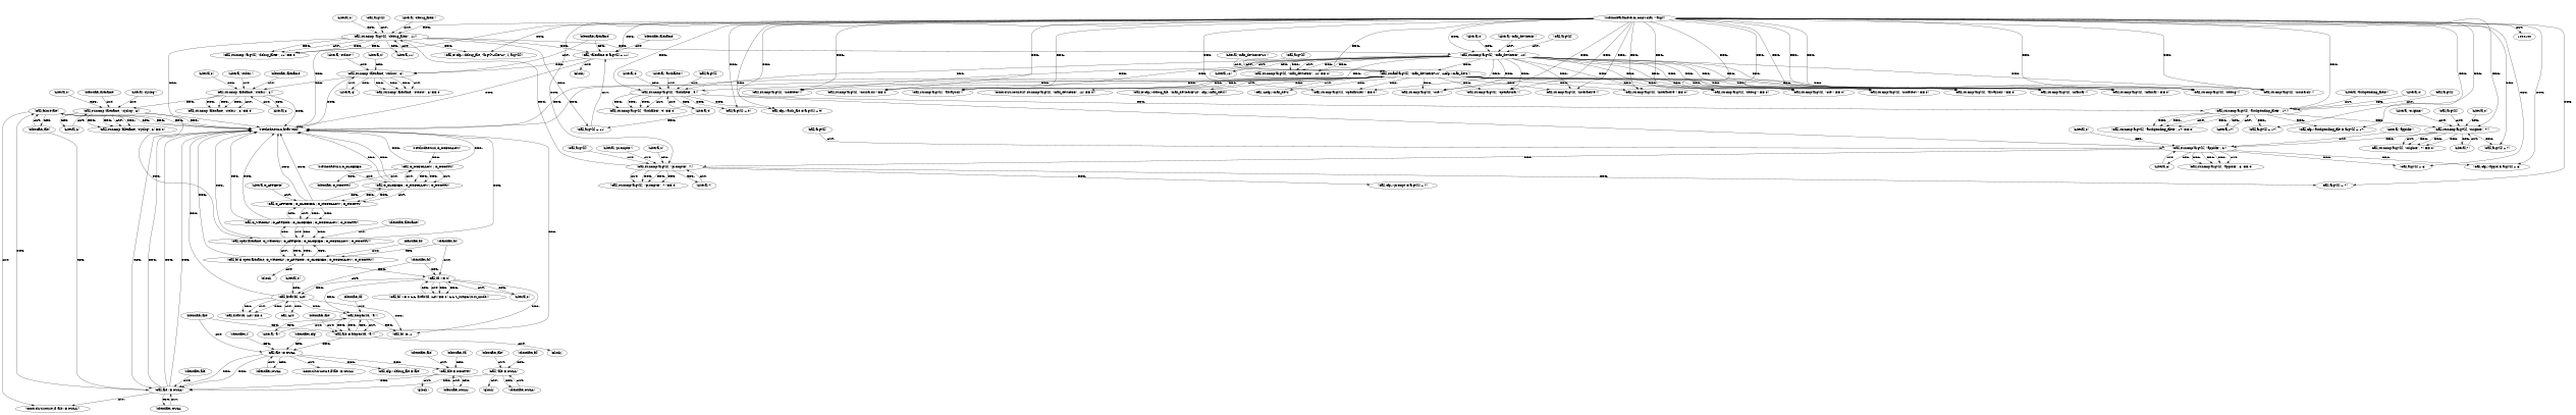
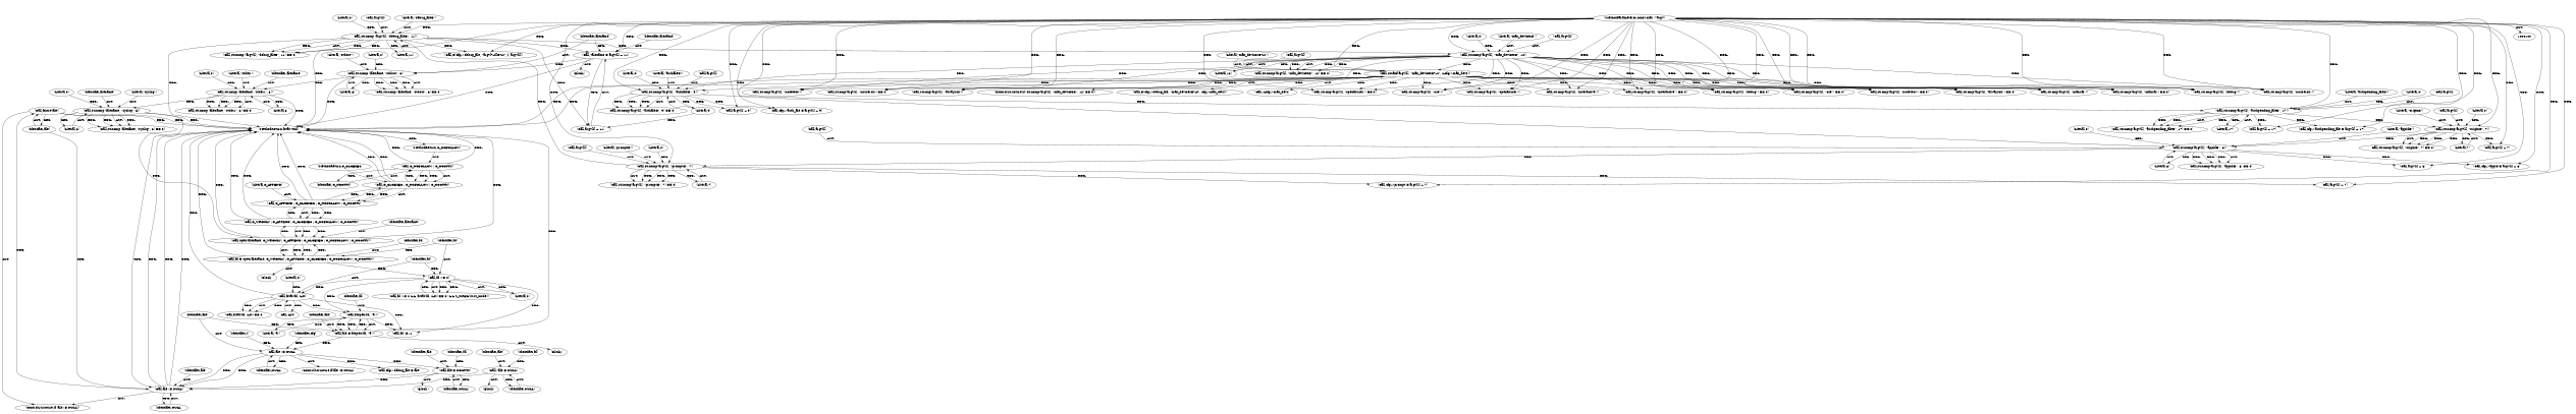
  digraph {
    n1 [label="(Call,fclose(file))"]
    n2 [label="(MethodReturn,fstat void)"]
    n3 [label="(Identifier,file)"]
    n4 [label="(ControlStructure,if (file != NULL))"]
    n5 [label="(Call,file != NULL)"]
    n6 [label="(Identifier,NULL)"]
    n7 [label="(Call,file != NULL)"]
    n8 [label="(Call,file = NOCTTY)"]
    n9 [label="(Call,cfg->debug_file = file)"]
    n10 [label="(Identifier,NULL)"]
    n11 [label="(ControlStructure,if(file != NULL))"]
    n12 [label="(Identifier,NULL)"]
    n13 [label="(Block,)"]
    n14 [label="(Call,file = fdopen(fd, \"a\"))"]
    n15 [label="(Call,fdopen(fd, \"a\"))"]
    n16 [label="(Block,)"]
    n17 [label="(Call,fd != -1)"]
    n18 [label="(Literal,\"a\")"]
    n19 [label="(Call,fstat(fd, &st))"]
    n20 [label="(Call,fstat(fd, &st) == 0)"]
    n21 [label="(Call,&st)"]
    n22 [label="(Call,fd >= 0)"]
    n23 [label="(Call,fd >= 0 && (fstat(fd, &st) == 0) && S_ISREG(st.st_mode))"]
    n24 [label="(Literal,0)"]
    n25 [label="(Call,fd = open(filename, O_WRONLY | O_APPEND | O_CLOEXEC | O_NOFOLLOW | O_NOCTTY))"]
    n26 [label="(Call,open(filename, O_WRONLY | O_APPEND | O_CLOEXEC | O_NOFOLLOW | O_NOCTTY))"]
    n27 [label="(Block,)"]
    n28 [label="(Call,O_WRONLY | O_APPEND | O_CLOEXEC | O_NOFOLLOW | O_NOCTTY)"]
    n29 [label="(Call,O_APPEND | O_CLOEXEC | O_NOFOLLOW | O_NOCTTY)"]
    n30 [label="(Call,strncmp (filename, \"syslog\", 6))"]
    n31 [label="(Literal,6)"]
    n32 [label="(Call,strncmp (filename, \"syslog\", 6) == 0)"]
    n33 [label="(Call,strncmp (filename, \"stderr\", 6))"]
    n34 [label="(Call,strncmp (filename, \"stderr\", 6) == 0)"]
    n35 [label="(Literal,6)"]
    n36 [label="(Call,strncmp (filename, \"stdout\", 6))"]
    n37 [label="(Call,strncmp (filename, \"stdout\", 6) == 0)"]
    n38 [label="(Literal,6)"]
    n39 [label="(Call,*filename = argv[i] + 11)"]
    n40 [label="(Call,argv[i] + 11)"]
    n41 [label="(Block,)"]
    n42 [label="(Call,strncmp (argv[i], \"debug_file=\", 11))"]
    n43 [label="(Call,strncmp(argv[i], \"max_devices=\", 12))"]
    n44 [label="(Call,strncmp (argv[i], \"debug_file=\", 11) == 0)"]
    n45 [label="(Call,D(cfg->debug_file, \"argv[%d]=%s\", i, argv[i]))"]
    n46 [label="(Literal,11)"]
    n47 [label="(Call,strncmp(argv[i], \"authfile=\", 9))"]
    n48 [label="(Call,sscanf(argv[i], \"max_devices=%u\", &cfg->max_devs))"]
    n49 [label="(Call,strcmp(argv[i], \"debug\") == 0)"]
    n50 [label="(Call,strcmp(argv[i], \"cue\"))"]
    n51 [label="(Call,strcmp(argv[i], \"nodetect\") == 0)"]
    n52 [label="(Call,strcmp(argv[i], \"nouserok\"))"]
    n53 [label="(Call,strcmp(argv[i], \"alwaysok\"))"]
    n54 [label="(Call,strcmp(argv[i], \"openasuser\"))"]
    n55 [label="(Call,strcmp(argv[i], \"cue\") == 0)"]
    n56 [label="(Call,strcmp(argv[i], \"alwaysok\") == 0)"]
    n57 [label="(Call,strcmp(argv[i], \"manual\") == 0)"]
    n58 [label="(Call,strcmp(argv[i], \"nodetect\"))"]
    n59 [label="(Call,strcmp(argv[i], \"nouserok\") == 0)"]
    n60 [label="(Call,strcmp(argv[i], \"openasuser\") == 0)"]
    n61 [label="(Call,strcmp(argv[i], \"interactive\"))"]
    n62 [label="(Call,strcmp(argv[i], \"interactive\") == 0)"]
    n63 [label="(Call,strcmp(argv[i], \"manual\"))"]
    n64 [label="(Call,strcmp(argv[i], \"debug\"))"]
    n65 [label="(Literal,12)"]
    n66 [label="(Call,strncmp(argv[i], \"max_devices=\", 12) == 0)"]
    n67 [label="(Call,strncmp(argv[i], \"prompt=\", 7))"]
    n68 [label="(Call,cfg->prompt = argv[i] + 7)"]
    n69 [label="(Call,strncmp(argv[i], \"prompt=\", 7) == 0)"]
    n70 [label="(Call,argv[i] + 7)"]
    n71 [label="(Literal,7)"]
    n72 [label="(Call,strncmp(argv[i], \"appid=\", 6))"]
    n73 [label="(Call,argv[i] + 6)"]
    n74 [label="(Call,strncmp(argv[i], \"appid=\", 6) == 0)"]
    n75 [label="(Call,cfg->appid = argv[i] + 6)"]
    n76 [label="(Literal,6)"]
    n77 [label="(Call,strncmp(argv[i], \"origin=\", 7))"]
    n78 [label="(Call,argv[i] + 7)"]
    n79 [label="(Call,strncmp(argv[i], \"origin=\", 7) == 0)"]
    n80 [label="(Literal,7)"]
    n81 [label="(Call,strncmp(argv[i], \"authpending_file=\", 17))"]
    n82 [label="(Literal,17)"]
    n83 [label="(Call,strncmp(argv[i], \"authpending_file=\", 17) == 0)"]
    n84 [label="(Call,cfg->authpending_file = argv[i] + 17)"]
    n85 [label="(Call,argv[i] + 17)"]
    n86 [label="(Call,strncmp(argv[i], \"authfile=\", 9) == 0)"]
    n87 [label="(Call,argv[i] + 9)"]
    n88 [label="(Literal,9)"]
    n89 [label="(Call,cfg->auth_file = argv[i] + 9)"]
    n90 [label="(MethodParameterIn,const char **argv)"]
    1000100
    n92 [label="(Call,D(cfg->debug_file, \"max_devices=%d\", cfg->max_devs))"]
    n93 [label="(Call,&cfg->max_devs)"]
    n94 [label="(ControlStructure,if (strncmp(argv[i], \"max_devices=\", 12) == 0))"]
    n95 [label="(Call,O_CLOEXEC | O_NOFOLLOW | O_NOCTTY)"]
    n96 [label="(Call,O_NOFOLLOW | O_NOCTTY)"]
    n97 [label="(Identifier,O_NOCTTY)"]
    n98 [label="(Call,*file = NULL)"]
    n99 [label="(Identifier,NULL)"]
    n100 [label="(Block,)"]
    n101 [label="(Literal,\"max_devices=%u\")"]
    n102 [label="(Literal,\"max_devices=\")"]
    n103 [label="(Identifier,filename)"]
    n104 [label="(Call,argv[i])"]
    n105 [label="(Identifier,fd)"]
    n106 [label="(Identifier,filename)"]
    n107 [label="(Identifier,filename)"]
    n108 [label="(Literal,0)"]
    n109 [label="(Literal,0)"]
    n110 [label="(MethodReturn,O_NOFOLLOW)"]
    n111 [label="(Identifier,file)"]
    n112 [label="(Call,argv[i])"]
    n113 [label="(Call,argv[i])"]
    n114 [label="(Literal,O_APPEND)"]
    n115 [label="(Literal,0)"]
    n116 [label="(Call,argv[i])"]
    n117 [label="(Identifier,i)"]
    n118 [label="(Identifier,filename)"]
    n119 [label="(Call,argv[i])"]
    n120 [label="(Literal,\"stderr\")"]
    n121 [label="(Literal,0)"]
    n122 [label="(Literal,\"syslog\")"]
    n123 [label="(Identifier,fd)"]
    n124 [label="(Literal,\"prompt=\")"]
    n125 [label="(Literal,0)"]
    n126 [label="(Literal,\"authfile=\")"]
    n127 [label="(Identifier,fd)"]
    n128 [label="(Literal,\"authpending_file=\")"]
    n129 [label="(Identifier,file)"]
    n130 [label="(Identifier,filename)"]
    n131 [label="(Literal,\"stdout\")"]
    n132 [label="(Literal,0)"]
    n133 [label="(Literal,0)"]
    n134 [label="(Literal,0)"]
    n135 [label="(Call,argv[i])"]
    n136 [label="(Literal,\"origin=\")"]
    n137 [label="(Literal,0)"]
    n138 [label="(Identifier,fd)"]
    n139 [label="(Identifier,fd)"]
    n140 [label="(Literal,0)"]
    n141 [label="(Identifier,file)"]
    n142 [label="(Literal,0)"]
    n143 [label="(Identifier,file)"]
    n144 [label="(Literal,\"appid=\")"]
    n145 [label="(Literal,\"debug_file=\")"]
    n146 [label="(Call,argv[i])"]
    n147 [label="(Identifier,file)"]
    n148 [label="(Identifier,cfg)"]
    n149 [label="(Identifier,fd)"]
    n150 [label="(Call,argv[i])"]
    n151 [label="(MethodReturn,O_CLOEXEC)"]
    n1 -> n2 [label="DDG: "]
    n1 -> n2 [label="DDG: "]
    n1 -> n3 [label="CFG: "]
    n1 -> n4 [label="AST: "]
-   n2 -> n1 [label="CFG: "]
+   n2 -> n110 [label="CFG: "]
    n2 -> n5 [label="CFG: "]
    n3 -> n1 [label="AST: "]
    n3 -> n5 [label="CFG: "]
    n5 -> n1 [label="DDG: "]
    n5 -> n2 [label="DDG: "]
    n5 -> n2 [label="DDG: "]
    n5 -> n2 [label="DDG: "]
    n5 -> n4 [label="AST: "]
    n5 -> n6 [label="CFG: "]
    n6 -> n5 [label="AST: "]
    n7 -> n5 [label="DDG: "]
    n7 -> n5 [label="DDG: "]
    n7 -> n8 [label="DDG: "]
    n7 -> n9 [label="DDG: "]
    n7 -> n10 [label="CFG: "]
    n7 -> n11 [label="AST: "]
    n8 -> n5 [label="DDG: "]
    n8 -> n12 [label="CFG: "]
    n8 -> n13 [label="AST: "]
    n10 -> n7 [label="AST: "]
    n12 -> n8 [label="AST: "]
    n14 -> n2 [label="DDG: "]
    n14 -> n7 [label="DDG: "]
    n14 -> n15 [label="CFG: "]
    n14 -> n16 [label="AST: "]
    n15 -> n14 [label="AST: "]
    n15 -> n14 [label="DDG: "]
    n15 -> n14 [label="DDG: "]
    n15 -> n17 [label="DDG: "]
    n15 -> n18 [label="CFG: "]
    n18 -> n15 [label="AST: "]
    n19 -> n2 [label="DDG: "]
    n19 -> n15 [label="DDG: "]
    n19 -> n17 [label="DDG: "]
    n19 -> n20 [label="AST: "]
    n19 -> n20 [label="DDG: "]
    n19 -> n20 [label="DDG: "]
    n19 -> n21 [label="CFG: "]
    n21 -> n19 [label="AST: "]
    n22 -> n15 [label="DDG: "]
    n22 -> n17 [label="DDG: "]
    n22 -> n19 [label="DDG: "]
    n22 -> n23 [label="AST: "]
    n22 -> n23 [label="DDG: "]
    n22 -> n23 [label="DDG: "]
    n22 -> n24 [label="CFG: "]
    n23 -> n22 [label="CFG: "]
    n24 -> n22 [label="AST: "]
    n25 -> n2 [label="DDG: "]
    n25 -> n22 [label="DDG: "]
    n25 -> n26 [label="CFG: "]
    n25 -> n27 [label="AST: "]
    n26 -> n2 [label="DDG: "]
    n26 -> n2 [label="DDG: "]
    n26 -> n25 [label="AST: "]
    n26 -> n25 [label="DDG: "]
    n26 -> n25 [label="DDG: "]
    n26 -> n28 [label="CFG: "]
    n28 -> n2 [label="DDG: "]
    n28 -> n2 [label="DDG: "]
    n28 -> n26 [label="AST: "]
    n28 -> n26 [label="DDG: "]
    n28 -> n26 [label="DDG: "]
    n28 -> n29 [label="CFG: "]
    n29 -> n2 [label="DDG: "]
    n29 -> n2 [label="DDG: "]
    n29 -> n28 [label="AST: "]
    n29 -> n28 [label="DDG: "]
    n29 -> n28 [label="DDG: "]
    n29 -> n95 [label="CFG: "]
    n30 -> n2 [label="DDG: "]
    n30 -> n26 [label="DDG: "]
    n30 -> n31 [label="CFG: "]
    n30 -> n32 [label="AST: "]
    n30 -> n32 [label="DDG: "]
    n30 -> n32 [label="DDG: "]
    n30 -> n32 [label="DDG: "]
    n31 -> n30 [label="AST: "]
    n33 -> n2 [label="DDG: "]
    n33 -> n30 [label="DDG: "]
    n33 -> n34 [label="AST: "]
    n33 -> n34 [label="DDG: "]
    n33 -> n34 [label="DDG: "]
    n33 -> n34 [label="DDG: "]
    n33 -> n35 [label="CFG: "]
    n35 -> n33 [label="AST: "]
    n36 -> n2 [label="DDG: "]
    n36 -> n33 [label="DDG: "]
    n36 -> n37 [label="AST: "]
    n36 -> n37 [label="DDG: "]
    n36 -> n37 [label="DDG: "]
    n36 -> n37 [label="DDG: "]
    n36 -> n38 [label="CFG: "]
    n38 -> n36 [label="AST: "]
    n39 -> n2 [label="DDG: "]
    n39 -> n36 [label="DDG: "]
+   n39 -> n40 [label="CFG: "]
    n39 -> n41 [label="AST: "]
    n40 -> n39 [label="AST: "]
    n42 -> n2 [label="DDG: "]
    n42 -> n39 [label="DDG: "]
    n42 -> n40 [label="DDG: "]
    n42 -> n43 [label="DDG: "]
    n42 -> n44 [label="AST: "]
    n42 -> n44 [label="DDG: "]
    n42 -> n44 [label="DDG: "]
    n42 -> n44 [label="DDG: "]
    n42 -> n45 [label="DDG: "]
    n42 -> n46 [label="CFG: "]
    n43 -> n47 [label="DDG: "]
    n43 -> n48 [label="DDG: "]
    n43 -> n49 [label="DDG: "]
    n43 -> n50 [label="DDG: "]
    n43 -> n51 [label="DDG: "]
    n43 -> n52 [label="DDG: "]
    n43 -> n53 [label="DDG: "]
    n43 -> n54 [label="DDG: "]
    n43 -> n55 [label="DDG: "]
    n43 -> n56 [label="DDG: "]
    n43 -> n57 [label="DDG: "]
    n43 -> n58 [label="DDG: "]
    n43 -> n59 [label="DDG: "]
    n43 -> n60 [label="DDG: "]
    n43 -> n61 [label="DDG: "]
    n43 -> n62 [label="DDG: "]
    n43 -> n63 [label="DDG: "]
    n43 -> n64 [label="DDG: "]
    n43 -> n65 [label="CFG: "]
    n43 -> n66 [label="AST: "]
    n43 -> n66 [label="DDG: "]
    n43 -> n66 [label="DDG: "]
    n43 -> n66 [label="DDG: "]
    n46 -> n42 [label="AST: "]
    n47 -> n81 [label="DDG: "]
    n47 -> n86 [label="AST: "]
    n47 -> n86 [label="DDG: "]
    n47 -> n86 [label="DDG: "]
    n47 -> n86 [label="DDG: "]
    n47 -> n87 [label="DDG: "]
    n47 -> n88 [label="CFG: "]
    n47 -> n89 [label="DDG: "]
    n48 -> n2 [label="DDG: "]
    n48 -> n2 [label="DDG: "]
    n48 -> n47 [label="DDG: "]
    n48 -> n49 [label="DDG: "]
    n48 -> n50 [label="DDG: "]
    n48 -> n51 [label="DDG: "]
    n48 -> n52 [label="DDG: "]
    n48 -> n53 [label="DDG: "]
    n48 -> n54 [label="DDG: "]
    n48 -> n55 [label="DDG: "]
    n48 -> n56 [label="DDG: "]
    n48 -> n57 [label="DDG: "]
    n48 -> n58 [label="DDG: "]
    n48 -> n59 [label="DDG: "]
    n48 -> n60 [label="DDG: "]
    n48 -> n61 [label="DDG: "]
    n48 -> n62 [label="DDG: "]
    n48 -> n63 [label="DDG: "]
    n48 -> n64 [label="DDG: "]
    n48 -> n92 [label="DDG: "]
    n48 -> n93 [label="CFG: "]
    n48 -> n94 [label="AST: "]
    n65 -> n43 [label="AST: "]
    n67 -> n42 [label="DDG: "]
    n67 -> n68 [label="DDG: "]
    n67 -> n69 [label="AST: "]
    n67 -> n69 [label="DDG: "]
    n67 -> n69 [label="DDG: "]
    n67 -> n69 [label="DDG: "]
    n67 -> n70 [label="DDG: "]
    n67 -> n71 [label="CFG: "]
    n71 -> n67 [label="AST: "]
    n72 -> n67 [label="DDG: "]
    n72 -> n73 [label="DDG: "]
    n72 -> n74 [label="AST: "]
    n72 -> n74 [label="DDG: "]
    n72 -> n74 [label="DDG: "]
    n72 -> n74 [label="DDG: "]
    n72 -> n75 [label="DDG: "]
    n72 -> n76 [label="CFG: "]
    n76 -> n72 [label="AST: "]
    n77 -> n72 [label="DDG: "]
    n77 -> n78 [label="DDG: "]
    n77 -> n79 [label="AST: "]
    n77 -> n79 [label="DDG: "]
    n77 -> n79 [label="DDG: "]
    n77 -> n79 [label="DDG: "]
    n77 -> n80 [label="CFG: "]
    n80 -> n77 [label="AST: "]
    n81 -> n77 [label="DDG: "]
    n81 -> n82 [label="CFG: "]
    n81 -> n83 [label="AST: "]
    n81 -> n83 [label="DDG: "]
    n81 -> n83 [label="DDG: "]
    n81 -> n83 [label="DDG: "]
    n81 -> n84 [label="DDG: "]
    n81 -> n85 [label="DDG: "]
    n82 -> n81 [label="AST: "]
    n88 -> n40 [label="DDG: "]
    n88 -> n47 [label="AST: "]
    n90 -> n2 [label="DDG: "]
    n90 -> n39 [label="DDG: "]
    n90 -> n42 [label="DDG: "]
    n90 -> n43 [label="DDG: "]
    n90 -> n45 [label="DDG: "]
    n90 -> n47 [label="DDG: "]
    n90 -> n48 [label="DDG: "]
    n90 -> n49 [label="DDG: "]
    n90 -> n50 [label="DDG: "]
    n90 -> n51 [label="DDG: "]
    n90 -> n52 [label="DDG: "]
    n90 -> n53 [label="DDG: "]
    n90 -> n54 [label="DDG: "]
    n90 -> n55 [label="DDG: "]
    n90 -> n56 [label="DDG: "]
    n90 -> n57 [label="DDG: "]
    n90 -> n58 [label="DDG: "]
    n90 -> n59 [label="DDG: "]
    n90 -> n60 [label="DDG: "]
    n90 -> n61 [label="DDG: "]
    n90 -> n62 [label="DDG: "]
    n90 -> n63 [label="DDG: "]
    n90 -> n64 [label="DDG: "]
    n90 -> n67 [label="DDG: "]
+   n90 -> n68 [label="DDG: "]
    n90 -> n70 [label="DDG: "]
    n90 -> n72 [label="DDG: "]
    n90 -> n73 [label="CFG: "]
    n90 -> n75 [label="DDG: "]
    n90 -> n77 [label="DDG: "]
    n90 -> n78 [label="DDG: "]
    n90 -> n81 [label="DDG: "]
    n90 -> n84 [label="DDG: "]
    n90 -> n85 [label="DDG: "]
    n90 -> n87 [label="DDG: "]
    n90 -> n89 [label="DDG: "]
    n90 -> 1000100 [label="AST: "]
    n93 -> n48 [label="AST: "]
    n95 -> n2 [label="DDG: "]
    n95 -> n2 [label="DDG: "]
    n95 -> n29 [label="AST: "]
    n95 -> n29 [label="DDG: "]
    n95 -> n29 [label="DDG: "]
-   n95 -> n96 [label="AST: "]
+   n95 -> n96 [label="CFG: "]
    n96 -> n2 [label="DDG: "]
    n96 -> n2 [label="DDG: "]
    n96 -> n95 [label="AST: "]
    n96 -> n95 [label="DDG: "]
    n96 -> n95 [label="DDG: "]
    n96 -> n97 [label="CFG: "]
    n97 -> n96 [label="AST: "]
    n98 -> n5 [label="DDG: "]
    n98 -> n99 [label="CFG: "]
    n98 -> n100 [label="AST: "]
    n99 -> n98 [label="AST: "]
    n101 -> n48 [label="AST: "]
    n102 -> n43 [label="AST: "]
    n103 -> n26 [label="AST: "]
    n104 -> n43 [label="AST: "]
    n105 -> n25 [label="AST: "]
    n106 -> n36 [label="AST: "]
    n106 -> n39 [label="CFG: "]
    n107 -> n39 [label="AST: "]
    n108 -> n42 [label="CFG: "]
    n109 -> n33 [label="CFG: "]
-   n110 -> n96 [label="DDG: "]
+   n110 -> n96 [label="AST: "]
    n111 -> n14 [label="AST: "]
    n112 -> n67 [label="AST: "]
    n113 -> n77 [label="AST: "]
    n114 -> n29 [label="AST: "]
    n115 -> n47 [label="CFG: "]
    n116 -> n81 [label="AST: "]
    n117 -> n7 [label="CFG: "]
    n118 -> n30 [label="AST: "]
    n119 -> n42 [label="AST: "]
    n120 -> n33 [label="AST: "]
    n121 -> n36 [label="CFG: "]
    n122 -> n30 [label="AST: "]
    n123 -> n19 [label="AST: "]
    n123 -> n22 [label="CFG: "]
    n124 -> n67 [label="AST: "]
    n125 -> n43 [label="CFG: "]
    n126 -> n47 [label="AST: "]
    n127 -> n15 [label="AST: "]
    n128 -> n81 [label="AST: "]
    n129 -> n98 [label="AST: "]
    n130 -> n33 [label="AST: "]
    n131 -> n36 [label="AST: "]
    n132 -> n77 [label="CFG: "]
    n133 -> n30 [label="CFG: "]
    n134 -> n81 [label="CFG: "]
    n135 -> n48 [label="AST: "]
    n136 -> n77 [label="AST: "]
    n137 -> n67 [label="CFG: "]
    n138 -> n8 [label="CFG: "]
    n139 -> n98 [label="CFG: "]
    n140 -> n72 [label="CFG: "]
    n141 -> n7 [label="AST: "]
    n141 -> n14 [label="CFG: "]
    n142 -> n19 [label="CFG: "]
    n143 -> n5 [label="AST: "]
    n144 -> n72 [label="AST: "]
    n145 -> n42 [label="AST: "]
    n146 -> n47 [label="AST: "]
    n147 -> n8 [label="AST: "]
    n148 -> n7 [label="CFG: "]
    n149 -> n22 [label="AST: "]
    n149 -> n25 [label="CFG: "]
    n150 -> n72 [label="AST: "]
    n151 -> n95 [label="AST: "]
  }
